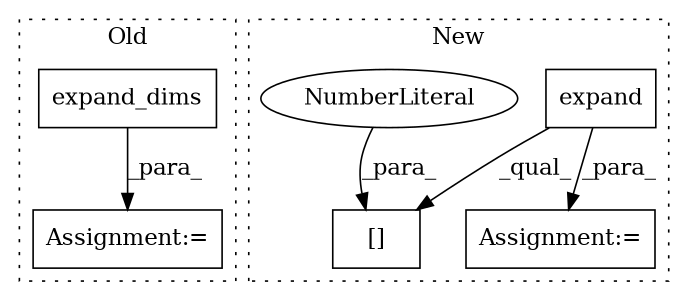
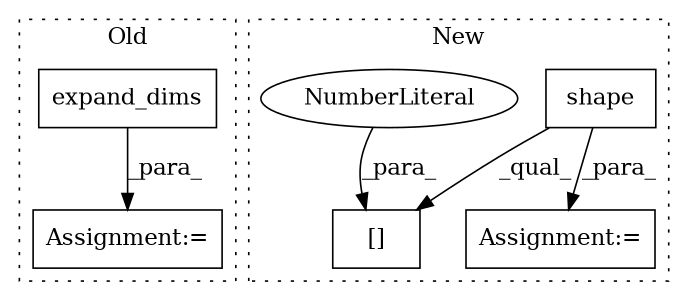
  digraph {
    node [a=32 l=1 shape=box]
    n1 [l="12,1" label=expand_dims s="3151,3177"]
    n2 [a=7 label="Assignment:=" s=3092]
-   n3 [l="6,1" label=expand s="3214,3225"]
+   n3 [l="6,1" label=shape s="3214,3225"]
    n4 [a=2 l="38,1" label="[]" s="3189,3228"]
    n5 [a=34 label=NumberLiteral s=3227 shape=ellipse]
    n6 [a=7 label="Assignment:=" s=3393]
    subgraph cluster_1 {
      label=Old
      style=dotted
      n1
      n2
    }
    subgraph cluster_2 {
      label=New
      style=dotted
      n3
      n4
      n5
      n6
    }
    n1 -> n2 [label=_para_]
    n3 -> n4 [label=_qual_]
    n3 -> n6 [label=_para_]
    n5 -> n4 [label=_para_]
  }
